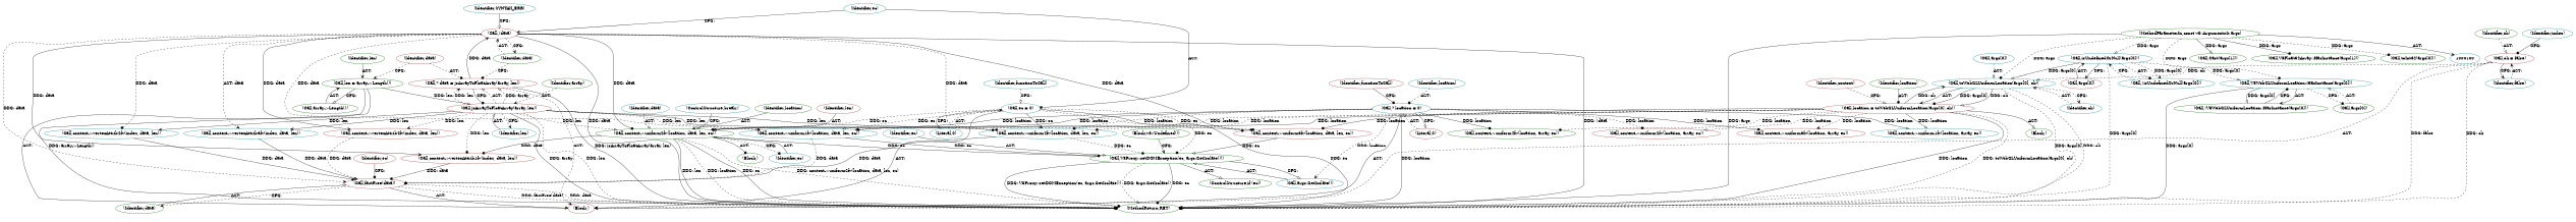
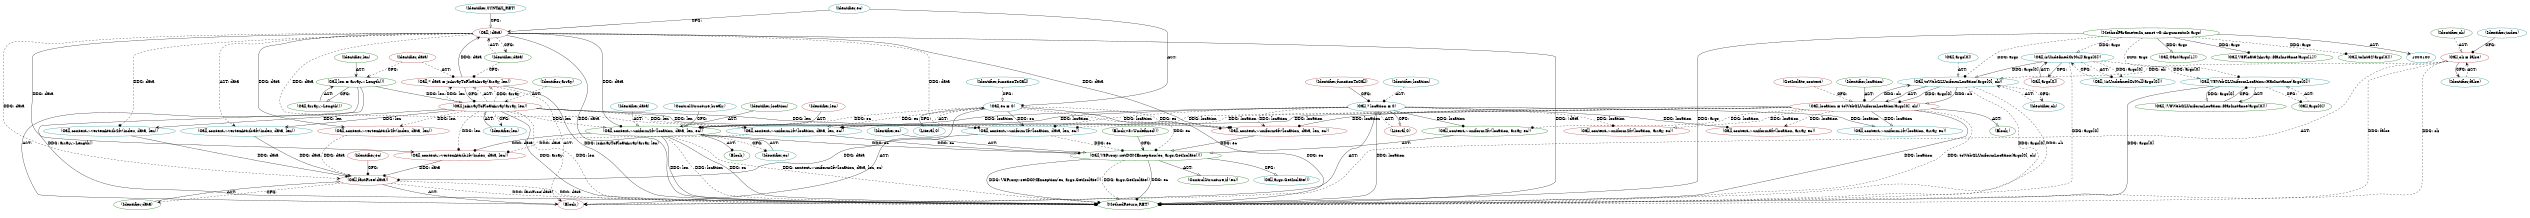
  digraph {
    node [color=teal]
    edge [arrowhead=dot style=solid]
    n1 [color=darkgreen label="(Call,context->uniform2fv(location, data, len, ec))"]
    n2 [color=darkgreen label="(Call,V8Proxy::setDOMException(ec, args.GetIsolate()))"]
    n3 [label="(Identifier,ec)"]
    n4 [color=darkgreen label="(MethodReturn,RET)"]
    n5 [color=darkgreen label="(Block,)"]
    n6 [color=brown label="(Call,context->vertexAttrib1fv(index, data, len))"]
    n7 [color=brown label="(Call,fastFree(data))"]
    n8 [color=brown label="(Block,)"]
    n9 [color=darkgreen label="(Identifier,data)"]
    n10 [label="(Call,args.GetIsolate())"]
    n11 [color=darkgreen label="(ControlStructure,if (ec))"]
    n12 [color=brown label="(Call,location = toWebGLUniformLocation(args[0], ok))"]
    n13 [label="(Call,toWebGLUniformLocation(args[0], ok))"]
    n14 [color=darkgreen label="(Call,context->uniform4fv(location, array, ec))"]
    n15 [label="(Call,context->uniform1fv(location, data, len, ec))"]
    n16 [color=brown label="(Call,context->uniform3fv(location, array, ec))"]
    n17 [color=brown label="(Call,context->uniform3fv(location, data, len, ec))"]
    n18 [label="(Call,context->uniform1fv(location, array, ec))"]
    n19 [label="(Call,context->uniform4fv(location, data, len, ec))"]
    n20 [color=darkgreen label="(Block,)"]
    n21 [color=brown label="(Call,context->uniform2fv(location, array, ec))"]
    n22 [label="(Identifier,ok)"]
    n23 [label="(Call,isUndefinedOrNull(args[0]))"]
    n24 [label="(Call,V8WebGLUniformLocation::HasInstance(args[0]))"]
    n25 [color=brown label="(Call,args[0])"]
    n26 [label="(Call,!isUndefinedOrNull(args[0]))"]
    n27 [color=darkgreen label="(Call,args[0])"]
    n28 [color=darkgreen label="(Call,!V8WebGLUniformLocation::HasInstance(args[0]))"]
    n29 [color=darkgreen label="(MethodParameterIn,const v8::Arguments& args)"]
    n30 [color=darkgreen label="(Call,Cast(args[1]))"]
    n31 [color=darkgreen label="(Call,V8Float32Array::HasInstance(args[1]))"]
    n32 [color=darkgreen label="(Call,toInt32(args[0]))"]
    1000100
    n34 [color=brown label="(Call,ok = false)"]
    n35 [label="(Identifier,false)"]
    n36 [label="(Call,* location = 0)"]
    n37 [color=brown label="(Literal,0)"]
    n38 [color=brown label="(Call,!data)"]
    n39 [label="(Call,context->vertexAttrib3fv(index, data, len))"]
    n40 [color=darkgreen label="(Identifier,data)"]
    n41 [color=brown label="(Call,context->vertexAttrib4fv(index, data, len))"]
    n42 [label="(Call,context->vertexAttrib2fv(index, data, len))"]
    n43 [color=brown label="(Call,* data = jsArrayToFloatArray(array, len))"]
    n44 [color=brown label="(Call,jsArrayToFloatArray(array, len))"]
    n45 [label="(Identifier,len)"]
    n46 [color=darkgreen label="(Call,len = array->Length())"]
    n47 [color=darkgreen label="(Call,array->Length())"]
    n48 [label="(Call,ec = 0)"]
    n49 [label="(Literal,0)"]
    n50 [label="(Identifier,ec)"]
    n51 [label="(Identifier,data)"]
-   n52 [color=brown label="(Identifier,context)"]
+   n52 [color=brown label="(GetIsolate,context)"]
    n53 [color=brown label="(Identifier,ec)"]
    n54 [label="(ControlStructure,break;)"]
    n55 [color=brown label="(Identifier,functionToCall)"]
    n56 [color=darkgreen label="(Identifier,array)"]
    n57 [label="(Call,args[0])"]
    n58 [color=darkgreen label="(Identifier,location)"]
    n59 [label="(Identifier,ec)"]
    n60 [color=darkgreen label="(Identifier,location)"]
-   n61 [label="(Identifier,SYNTAX_ERR)"]
+   n61 [label="(Identifier,SYNTAX_RET)"]
    n62 [color=brown label="(Identifier,len)"]
    n63 [label="(Identifier,index)"]
    n64 [color=darkgreen label="(Block,v8::Undefined())"]
    n65 [color=brown label="(Identifier,data)"]
    n66 [color=darkgreen label="(Identifier,len)"]
    n67 [color=darkgreen label="(Identifier,ok)"]
    n68 [label="(Identifier,location)"]
    n69 [label="(Identifier,functionToCall)"]
    n1 -> n2 [arrowhead=onormal label="DDG: ec"]
    n1 -> n3 [label="CFG: " style=dashed]
    n1 -> n4 [label="DDG: len"]
    n1 -> n4 [arrowhead=onormal label="DDG: location" style=dashed]
    n1 -> n4 [arrowhead=onormal label="DDG: ec"]
    n1 -> n4 [label="DDG: context->uniform2fv(location, data, len, ec)" style=dashed]
    n1 -> n5 [label="AST: "]
    n1 -> n6 [label="DDG: data"]
    n2 -> n4 [arrowhead=onormal label="DDG: args.GetIsolate()" style=dashed]
    n2 -> n4 [arrowhead=vee label="DDG: V8Proxy::setDOMException(ec, args.GetIsolate())"]
    n2 -> n4 [label="DDG: ec"]
    n2 -> n10 [arrowhead=onormal label="CFG: "]
    n2 -> n11 [arrowhead=onormal label="AST: "]
    n3 -> n1 [arrowhead=onormal label="AST: "]
    n6 -> n7 [label="DDG: data"]
    n7 -> n4 [label="DDG: fastFree(data)" style=dashed]
    n7 -> n4 [arrowhead=onormal label="DDG: data" style=dashed]
    n7 -> n8 [arrowhead=vee label="AST: "]
    n7 -> n9 [arrowhead=vee label="CFG: " style=dashed]
    n9 -> n7 [arrowhead=onormal label="AST: "]
-   n10 -> n2 [arrowhead=onormal label="AST: "]
+   n14 -> n2 [arrowhead=onormal label="AST: "]
    n12 -> n1 [arrowhead=vee label="DDG: location"]
    n12 -> n4 [label="DDG: location"]
    n12 -> n4 [arrowhead=onormal label="DDG: toWebGLUniformLocation(args[0], ok)" style=dashed]
    n12 -> n13 [arrowhead=vee label="DDG: ok"]
    n12 -> n14 [label="DDG: location" style=dashed]
    n12 -> n15 [arrowhead=vee label="DDG: location" style=dashed]
    n12 -> n16 [arrowhead=vee label="DDG: location" style=dashed]
    n12 -> n17 [label="DDG: location"]
    n12 -> n18 [arrowhead=onormal label="DDG: location"]
    n12 -> n19 [label="DDG: location" style=dashed]
    n12 -> n20 [arrowhead=onormal label="AST: "]
    n12 -> n21 [arrowhead=onormal label="DDG: location" style=dashed]
    n13 -> n4 [arrowhead=vee label="DDG: args[0]" style=dashed]
    n13 -> n4 [arrowhead=vee label="DDG: ok" style=dashed]
    n13 -> n12 [arrowhead=vee label="AST: "]
    n13 -> n12 [label="DDG: args[0]"]
    n13 -> n12 [arrowhead=onormal label="DDG: ok"]
    n13 -> n22 [arrowhead=vee label="CFG: " style=dashed]
    n15 -> n2 [label="DDG: ec"]
-   n15 -> n7 [label="DDG: data" style=dashed]
+   n15 -> n6 [label="DDG: data" style=dashed]
    n17 -> n2 [arrowhead=onormal label="DDG: ec"]
    n19 -> n2 [label="DDG: ec" style=dashed]
    n19 -> n7 [label="DDG: data"]
    n22 -> n13 [arrowhead=vee label="AST: " style=dashed]
    n23 -> n4 [arrowhead=onormal label="DDG: args[0]" style=dashed]
    n23 -> n13 [arrowhead=onormal label="DDG: args[0]"]
    n23 -> n24 [arrowhead=onormal label="DDG: args[0]" style=dashed]
    n23 -> n25 [arrowhead=vee label="CFG: "]
    n23 -> n26 [label="AST: " style=dashed]
    n23 -> n26 [arrowhead=vee label="DDG: args[0]" style=dashed]
    n24 -> n4 [label="DDG: args[0]"]
    n24 -> n27 [label="CFG: " style=dashed]
    n24 -> n28 [arrowhead=vee label="AST: "]
    n24 -> n28 [arrowhead=onormal label="DDG: args[0]"]
    n25 -> n23 [arrowhead=vee label="AST: "]
    n26 -> n23 [arrowhead=vee label="CFG: " style=dashed]
    n27 -> n24 [arrowhead=onormal label="AST: " style=dashed]
    n28 -> n24 [label="CFG: "]
    n29 -> n4 [arrowhead=onormal label="DDG: args"]
    n29 -> n13 [label="DDG: args" style=dashed]
    n29 -> n23 [arrowhead=onormal label="DDG: args" style=dashed]
    n29 -> n24 [label="DDG: args" style=dashed]
    n29 -> n30 [arrowhead=onormal label="DDG: args"]
    n29 -> n31 [label="DDG: args"]
    n29 -> n32 [label="DDG: args" style=dashed]
    n29 -> 1000100 [arrowhead=vee label="AST: "]
    n34 -> n4 [label="DDG: ok" style=dashed]
    n34 -> n4 [arrowhead=onormal label="DDG: false" style=dashed]
    n34 -> n8 [arrowhead=vee label="AST: " style=dashed]
    n34 -> n13 [arrowhead=onormal label="DDG: ok" style=dashed]
    n34 -> n35 [arrowhead=vee label="CFG: "]
    n35 -> n34 [arrowhead=vee label="AST: " style=dashed]
    n36 -> n1 [label="DDG: location"]
    n36 -> n4 [arrowhead=vee label="DDG: location"]
    n36 -> n8 [arrowhead=vee label="AST: "]
    n36 -> n14 [label="DDG: location"]
    n36 -> n15 [label="DDG: location"]
    n36 -> n16 [label="DDG: location"]
-   n36 -> n10 [arrowhead=vee label="DDG: location" style=dashed]
+   n36 -> n17 [arrowhead=vee label="DDG: location" style=dashed]
    n36 -> n18 [arrowhead=onormal label="DDG: location"]
    n36 -> n19 [label="DDG: location" style=dashed]
    n36 -> n21 [label="DDG: location" style=dashed]
    n36 -> n37 [arrowhead=onormal label="CFG: "]
    n37 -> n36 [arrowhead=onormal label="AST: " style=dashed]
    n38 -> n1 [label="DDG: data"]
    n38 -> n4 [label="DDG: data"]
    n38 -> n4 [arrowhead=onormal label="DDG: !data"]
    n38 -> n6 [arrowhead=vee label="DDG: data"]
    n38 -> n7 [arrowhead=vee label="DDG: data" style=dashed]
    n38 -> n15 [label="DDG: data" style=dashed]
    n38 -> n17 [label="DDG: data"]
    n38 -> n19 [label="DDG: data" style=dashed]
    n38 -> n39 [arrowhead=vee label="AST: data" style=dashed]
    n38 -> n40 [arrowhead=vee label="CFG: " style=dashed]
    n38 -> n41 [arrowhead=vee label="DDG: data"]
    n38 -> n42 [label="DDG: data" style=dashed]
    n39 -> n7 [arrowhead=vee label="DDG: data"]
    n40 -> n38 [arrowhead=vee label="AST: " style=dashed]
    n40 -> n43 [label="CFG: " style=dashed]
    n41 -> n7 [arrowhead=onormal label="DDG: data" style=dashed]
    n42 -> n7 [label="DDG: data"]
    n43 -> n4 [arrowhead=vee label="DDG: jsArrayToFloatArray(array, len)"]
    n43 -> n8 [arrowhead=vee label="AST: " style=dashed]
    n43 -> n38 [arrowhead=vee label="DDG: data"]
    n43 -> n44 [label="CFG: "]
    n44 -> n1 [arrowhead=onormal label="DDG: len" style=dashed]
    n44 -> n4 [arrowhead=onormal label="DDG: array"]
    n44 -> n4 [label="DDG: len" style=dashed]
    n44 -> n6 [label="DDG: len" style=dashed]
    n44 -> n15 [arrowhead=onormal label="DDG: len" style=dashed]
    n44 -> n17 [label="DDG: len"]
    n44 -> n19 [label="DDG: len"]
    n44 -> n39 [arrowhead=vee label="DDG: len"]
    n44 -> n41 [arrowhead=vee label="DDG: len" style=dashed]
    n44 -> n42 [arrowhead=vee label="DDG: len"]
    n44 -> n43 [arrowhead=onormal label="AST: " style=dashed]
    n44 -> n43 [arrowhead=onormal label="DDG: array" style=dashed]
    n44 -> n43 [arrowhead=vee label="DDG: len" style=dashed]
    n44 -> n45 [arrowhead=vee label="CFG: " style=dashed]
    n45 -> n44 [arrowhead=onormal label="AST: "]
    n46 -> n4 [arrowhead=onormal label="DDG: array->Length()"]
    n46 -> n8 [arrowhead=onormal label="AST: "]
    n46 -> n44 [arrowhead=onormal label="DDG: len"]
    n46 -> n47 [arrowhead=onormal label="CFG: "]
    n47 -> n46 [arrowhead=vee label="AST: "]
    n48 -> n1 [arrowhead=vee label="DDG: ec" style=dashed]
    n48 -> n2 [label="DDG: ec" style=dashed]
    n48 -> n4 [arrowhead=onormal label="DDG: ec"]
    n48 -> n8 [arrowhead=vee label="AST: "]
    n48 -> n15 [arrowhead=onormal label="DDG: ec" style=dashed]
    n48 -> n17 [label="DDG: ec" style=dashed]
    n48 -> n19 [arrowhead=vee label="DDG: ec"]
    n48 -> n49 [arrowhead=onormal label="CFG: "]
    n49 -> n48 [arrowhead=vee label="AST: " style=dashed]
    n50 -> n2 [arrowhead=onormal label="AST: "]
    n51 -> n1 [arrowhead=onormal label="AST: " style=dashed]
    n52 -> n12 [arrowhead=onormal label="CFG: " style=dashed]
    n53 -> n7 [label="CFG: "]
    n54 -> n1 [arrowhead=onormal label="CFG: "]
    n55 -> n36 [label="CFG: "]
    n56 -> n44 [arrowhead=vee label="AST: " style=dashed]
    n57 -> n13 [arrowhead=onormal label="AST: " style=dashed]
    n58 -> n1 [arrowhead=vee label="AST: "]
    n59 -> n38 [arrowhead=vee label="CFG: "]
    n59 -> n48 [label="AST: "]
    n60 -> n12 [label="AST: "]
    n61 -> n38 [arrowhead=onormal label="CFG: "]
    n62 -> n1 [arrowhead=onormal label="AST: "]
    n63 -> n34 [label="CFG: "]
    n64 -> n2 [arrowhead=vee label="CFG: "]
    n65 -> n43 [label="AST: " style=dashed]
    n65 -> n46 [arrowhead=vee label="CFG: " style=dashed]
    n66 -> n46 [arrowhead=vee label="AST: "]
    n67 -> n34 [arrowhead=onormal label="AST: " style=dashed]
    n68 -> n36 [label="AST: " style=dashed]
    n69 -> n48 [arrowhead=onormal label="CFG: " style=dashed]
  }
